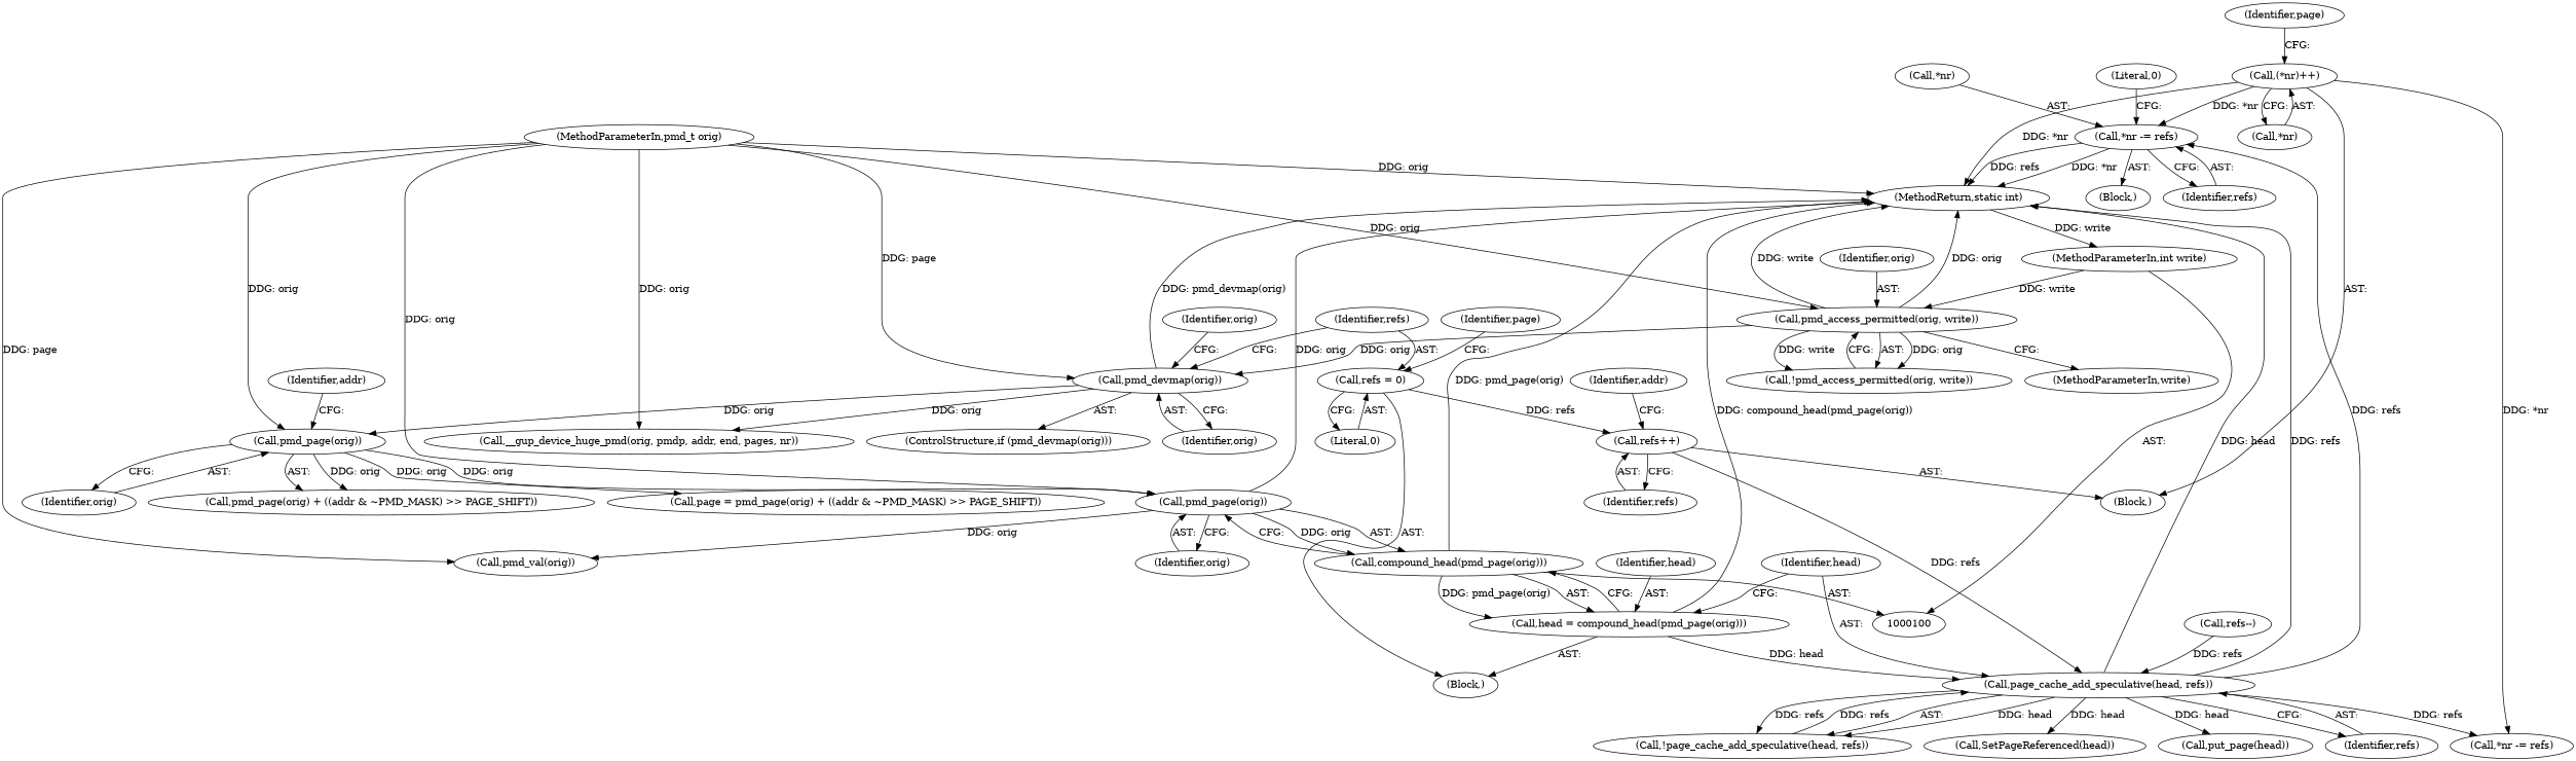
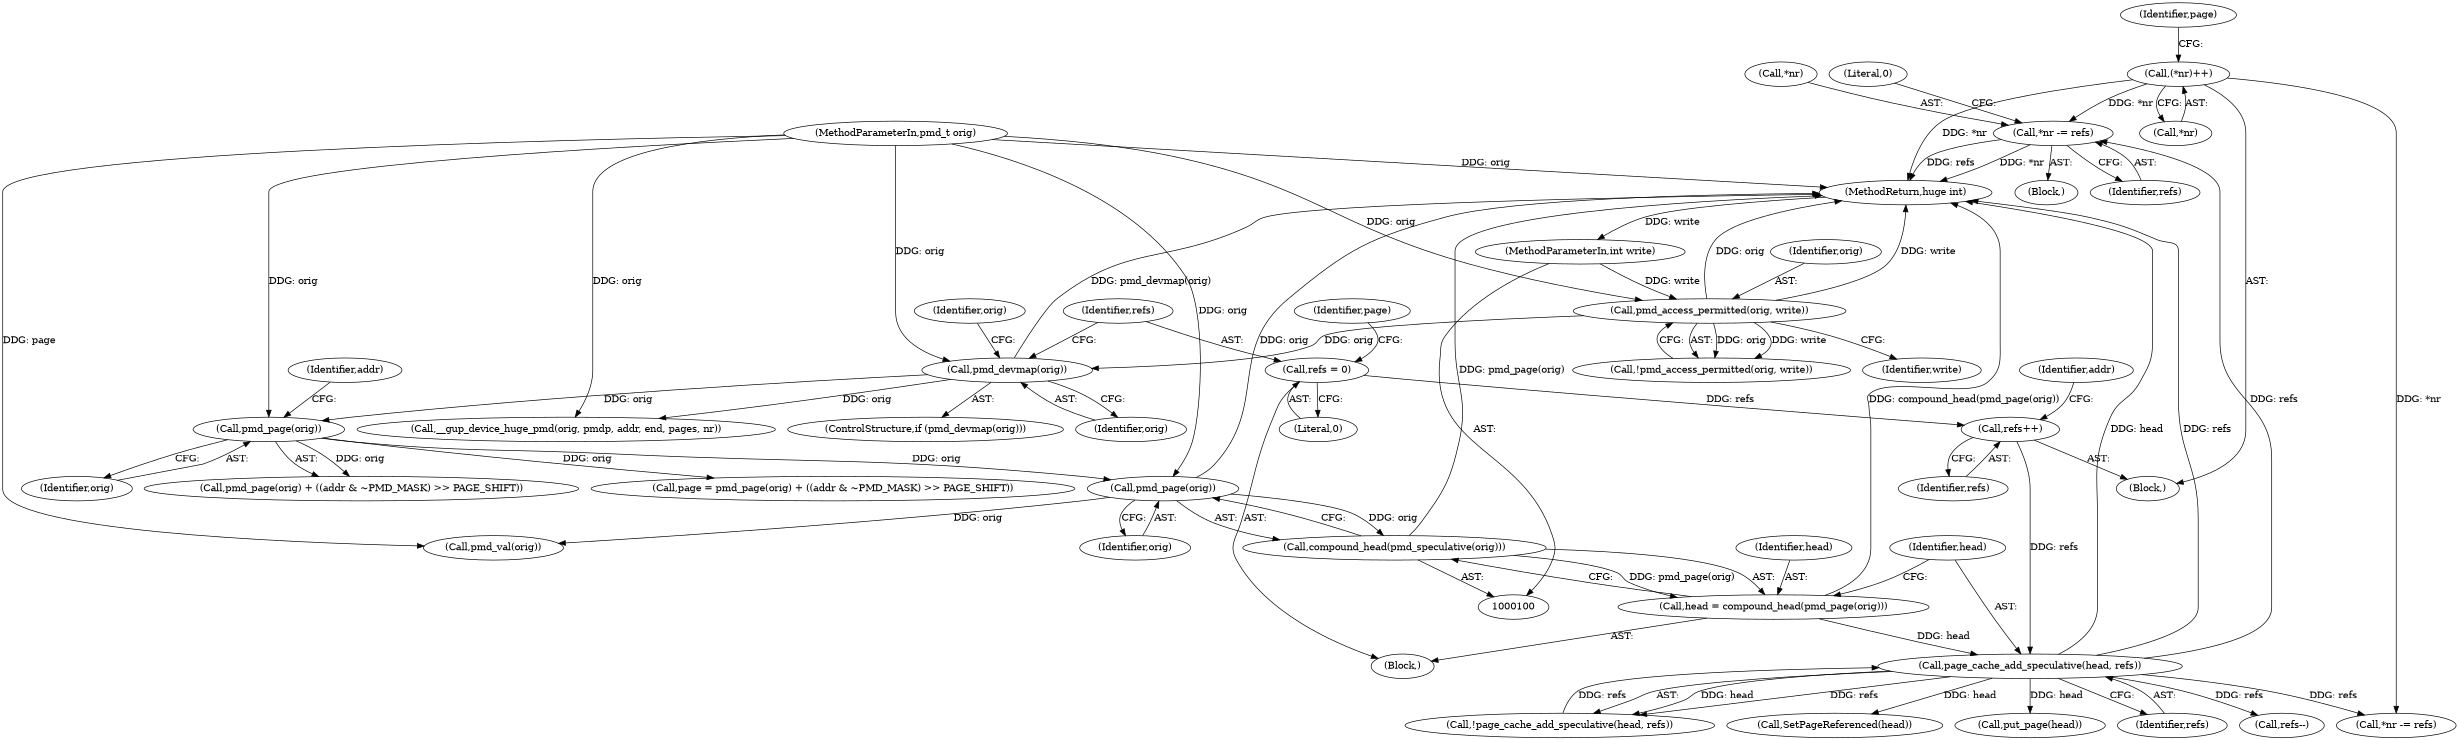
  digraph {
    n1 [label="(Call,*nr -= refs)"]
-   n2 [label="(MethodReturn,static int)"]
+   n2 [label="(MethodReturn,huge int)"]
    n3 [label="(Identifier,refs)"]
    n4 [label="(Block,)"]
    n5 [label="(MethodParameterIn,int write)"]
    n6 [label="(Call,page_cache_add_speculative(head, refs))"]
    n7 [label="(Call,refs--)"]
    n8 [label="(Call,!page_cache_add_speculative(head, refs))"]
    n9 [label="(Call,SetPageReferenced(head))"]
    n10 [label="(Call,put_page(head))"]
    n11 [label="(Identifier,refs)"]
    n12 [label="(Call,*nr -= refs)"]
    n13 [label="(Call,head = compound_head(pmd_page(orig)))"]
-   n14 [label="(Call,compound_head(pmd_page(orig)))"]
+   n14 [label="(Call,compound_head(pmd_speculative(orig)))"]
    n15 [label="(Block,)"]
    n16 [label="(Call,pmd_page(orig))"]
    1000100
    n18 [label="(Call,pmd_val(orig))"]
    n19 [label="(Identifier,orig)"]
    n20 [label="(Call,pmd_page(orig))"]
    n21 [label="(Identifier,orig)"]
    n22 [label="(Call,pmd_page(orig) + ((addr & ~PMD_MASK) >> PAGE_SHIFT))"]
    n23 [label="(Call,page = pmd_page(orig) + ((addr & ~PMD_MASK) >> PAGE_SHIFT))"]
    n24 [label="(Call,pmd_devmap(orig))"]
    n25 [label="(Identifier,orig)"]
    n26 [label="(ControlStructure,if (pmd_devmap(orig)))"]
    n27 [label="(Call,__gup_device_huge_pmd(orig, pmdp, addr, end, pages, nr))"]
    n28 [label="(Call,pmd_access_permitted(orig, write))"]
    n29 [label="(Call,!pmd_access_permitted(orig, write))"]
-   n30 [label="(MethodParameterIn,write)"]
+   n30 [label="(Identifier,write)"]
    n31 [label="(MethodParameterIn,pmd_t orig)"]
    n32 [label="(Call,refs++)"]
    n33 [label="(Identifier,refs)"]
    n34 [label="(Block,)"]
    n35 [label="(Call,refs = 0)"]
    n36 [label="(Literal,0)"]
    n37 [label="(Call,(*nr)++)"]
    n38 [label="(Call,*nr)"]
    n39 [label="(Identifier,addr)"]
    n40 [label="(Identifier,orig)"]
    n41 [label="(Call,*nr)"]
    n42 [label="(Identifier,addr)"]
    n43 [label="(Identifier,orig)"]
    n44 [label="(Identifier,refs)"]
    n45 [label="(Literal,0)"]
    n46 [label="(Identifier,page)"]
    n47 [label="(Identifier,head)"]
    n48 [label="(Identifier,head)"]
    n49 [label="(Identifier,page)"]
    n1 -> n2 [label="DDG: *nr"]
    n1 -> n2 [label="DDG: refs"]
    n1 -> n3 [label="CFG: "]
    n1 -> n4 [label="AST: "]
    n2 -> n5 [label="DDG: write"]
    n3 -> n1 [label="AST: "]
    n5 -> 1000100 [label="AST: "]
    n5 -> n28 [label="DDG: write"]
    n6 -> n1 [label="DDG: refs"]
    n6 -> n2 [label="DDG: head"]
    n6 -> n2 [label="DDG: refs"]
-   n7 -> n6 [label="DDG: refs"]
+   n6 -> n7 [label="DDG: refs"]
    n6 -> n8 [label="AST: "]
    n6 -> n8 [label="DDG: head"]
    n6 -> n8 [label="DDG: refs"]
    n6 -> n9 [label="DDG: head"]
    n6 -> n10 [label="DDG: head"]
    n6 -> n11 [label="CFG: "]
    n6 -> n12 [label="DDG: refs"]
    n8 -> n6 [label="DDG: refs"]
    n11 -> n6 [label="AST: "]
    n13 -> n2 [label="DDG: compound_head(pmd_page(orig))"]
    n13 -> n6 [label="DDG: head"]
    n13 -> n14 [label="CFG: "]
    n13 -> n15 [label="AST: "]
    n14 -> n2 [label="DDG: pmd_page(orig)"]
    n14 -> n13 [label="AST: "]
    n14 -> n13 [label="DDG: pmd_page(orig)"]
    n14 -> n16 [label="CFG: "]
    n14 -> 1000100 [label="AST: "]
    n16 -> n2 [label="DDG: orig"]
    n16 -> n14 [label="AST: "]
    n16 -> n14 [label="DDG: orig"]
    n16 -> n18 [label="DDG: orig"]
    n16 -> n19 [label="CFG: "]
    n19 -> n16 [label="AST: "]
    n20 -> n16 [label="DDG: orig"]
    n20 -> n21 [label="CFG: "]
    n20 -> n22 [label="AST: "]
    n20 -> n22 [label="DDG: orig"]
    n20 -> n23 [label="DDG: orig"]
    n21 -> n20 [label="AST: "]
    n24 -> n2 [label="DDG: pmd_devmap(orig)"]
    n24 -> n20 [label="DDG: orig"]
    n24 -> n25 [label="CFG: "]
    n24 -> n26 [label="AST: "]
    n24 -> n27 [label="DDG: orig"]
    n25 -> n24 [label="AST: "]
    n28 -> n2 [label="DDG: orig"]
    n28 -> n2 [label="DDG: write"]
    n28 -> n24 [label="DDG: orig"]
    n28 -> n29 [label="AST: "]
    n28 -> n29 [label="DDG: orig"]
    n28 -> n29 [label="DDG: write"]
    n28 -> n30 [label="CFG: "]
    n29 -> n28 [label="CFG: "]
    n31 -> n2 [label="DDG: orig"]
    n31 -> n16 [label="DDG: orig"]
    n31 -> n18 [label="DDG: page"]
    n31 -> n20 [label="DDG: orig"]
-   n31 -> n24 [label="DDG: page"]
+   n31 -> n24 [label="DDG: orig"]
    n31 -> n27 [label="DDG: orig"]
    n31 -> n28 [label="DDG: orig"]
    n32 -> n6 [label="DDG: refs"]
    n32 -> n33 [label="CFG: "]
    n32 -> n34 [label="AST: "]
    n33 -> n32 [label="AST: "]
    n35 -> n15 [label="AST: "]
    n35 -> n32 [label="DDG: refs"]
    n35 -> n36 [label="CFG: "]
    n36 -> n35 [label="AST: "]
    n37 -> n1 [label="DDG: *nr"]
    n37 -> n2 [label="DDG: *nr"]
    n37 -> n12 [label="DDG: *nr"]
    n37 -> n34 [label="AST: "]
    n37 -> n38 [label="CFG: "]
    n38 -> n37 [label="AST: "]
    n39 -> n32 [label="CFG: "]
    n40 -> n24 [label="CFG: "]
    n41 -> n1 [label="AST: "]
    n42 -> n20 [label="CFG: "]
    n43 -> n28 [label="AST: "]
    n44 -> n24 [label="CFG: "]
    n44 -> n35 [label="AST: "]
    n45 -> n1 [label="CFG: "]
    n46 -> n37 [label="CFG: "]
    n47 -> n13 [label="AST: "]
    n48 -> n6 [label="AST: "]
    n48 -> n13 [label="CFG: "]
    n49 -> n35 [label="CFG: "]
  }
